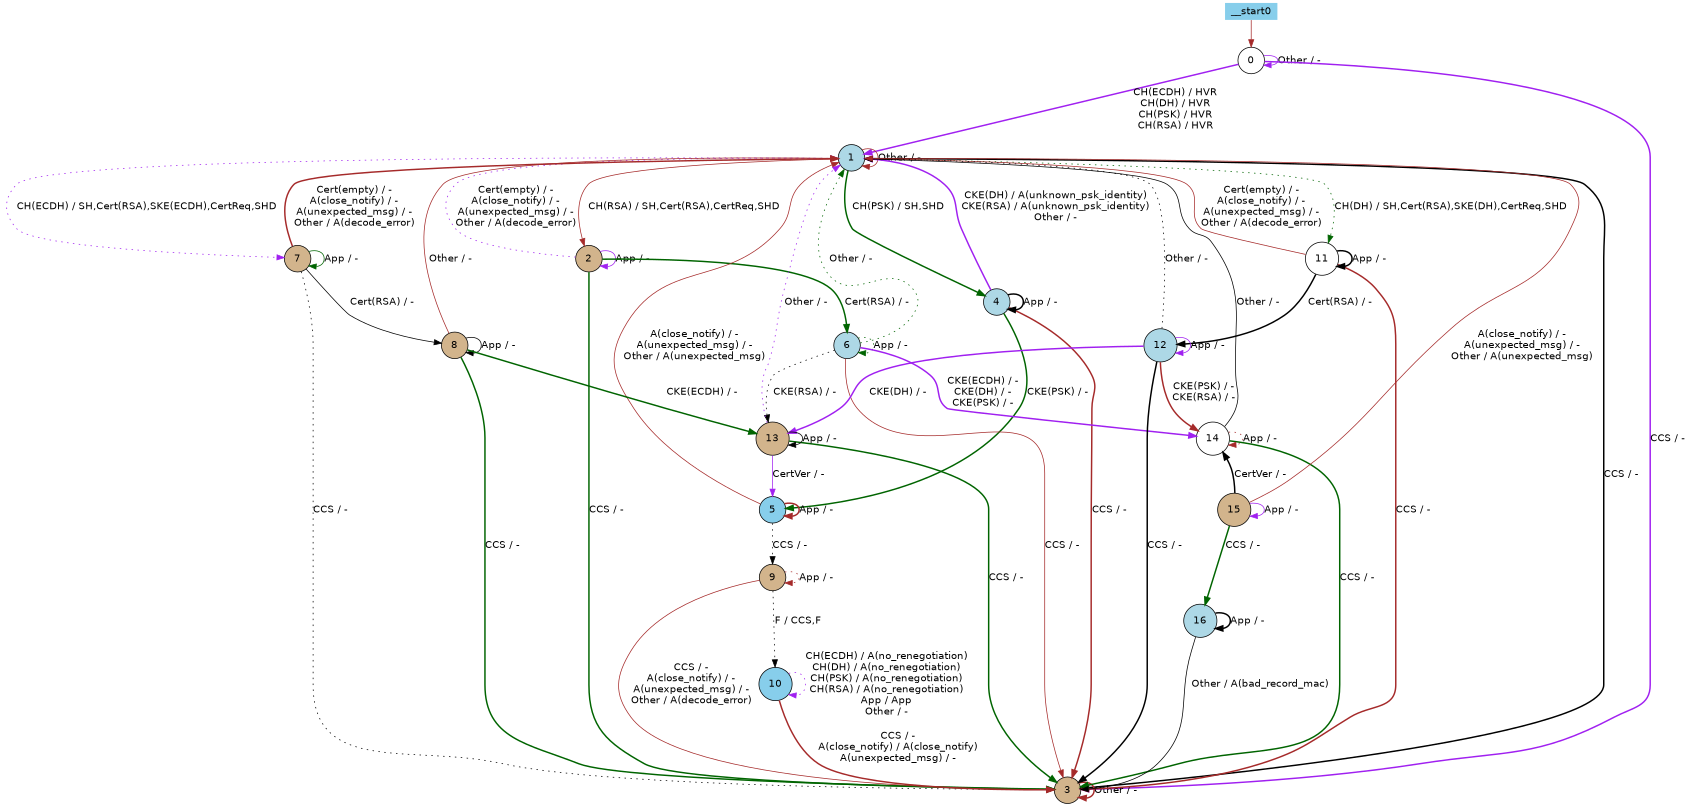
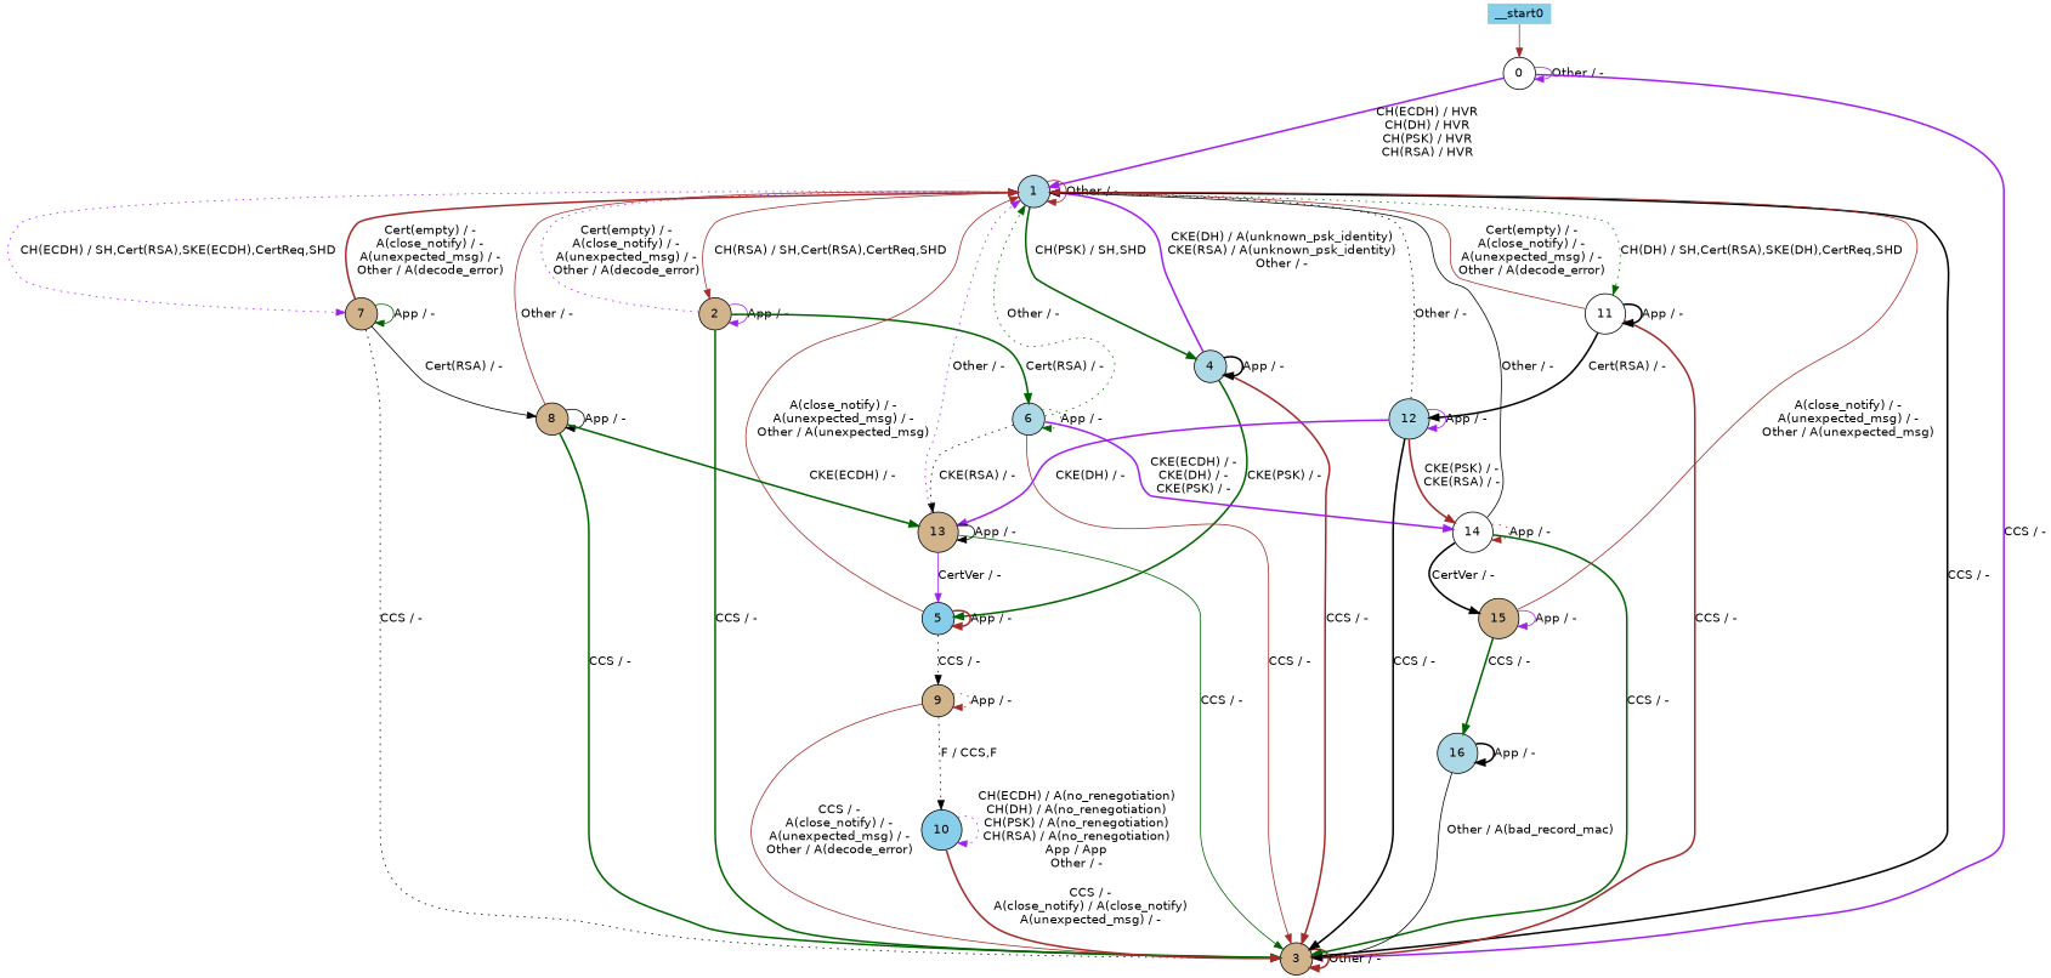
  digraph {
    fontname="DejaVu Sans"
    node [fillcolor=tan fontname="DejaVu Sans" shape=circle style=filled]
    edge [color=brown fontname="DejaVu Sans" style=bold]
    n1 [fillcolor=white label=0]
    n2 [fillcolor=lightblue label=1]
    n3 [label=3]
    n4 [label=2]
    n5 [fillcolor=lightblue label=4]
    n6 [label=7]
    n7 [fillcolor=white label=11]
    n8 [fillcolor=lightblue label=6]
    n9 [fillcolor=skyblue label=5]
    n10 [label=8]
    n11 [fillcolor=lightblue label=12]
    n12 [label=13]
    n13 [fillcolor=white label=14]
    n14 [label=9]
    n15 [fillcolor=skyblue label=10]
    n16 [label=15]
    n17 [fillcolor=lightblue label=16]
    __start0 [fillcolor=skyblue height=0 shape=none width=0]
    n1 -> n1 [color=purple label="Other / -" style=solid]
    n1 -> n2 [color=purple label="CH(ECDH) / HVR\nCH(DH) / HVR\nCH(PSK) / HVR\nCH(RSA) / HVR"]
    n1 -> n3 [color=purple label="CCS / -"]
    n2 -> n2 [label="Other / -" style=solid]
    n2 -> n3 [color=black label="CCS / -"]
    n2 -> n4 [label="CH(RSA) / SH,Cert(RSA),CertReq,SHD" style=solid]
    n2 -> n5 [color=darkgreen label="CH(PSK) / SH,SHD"]
    n2 -> n6 [color=purple label="CH(ECDH) / SH,Cert(RSA),SKE(ECDH),CertReq,SHD" style=dotted]
    n2 -> n7 [color=darkgreen label="CH(DH) / SH,Cert(RSA),SKE(DH),CertReq,SHD" style=dotted]
    n3 -> n3 [label="Other / -"]
    n4 -> n2 [color=purple label="Cert(empty) / -\nA(close_notify) / -\nA(unexpected_msg) / -\nOther / A(decode_error)" style=dotted]
    n4 -> n3 [color=darkgreen label="CCS / -"]
    n4 -> n4 [color=purple label="App / -" style=solid]
    n4 -> n8 [color=darkgreen label="Cert(RSA) / -"]
    n5 -> n2 [color=purple label="CKE(DH) / A(unknown_psk_identity)\nCKE(RSA) / A(unknown_psk_identity)\nOther / -"]
    n5 -> n3 [label="CCS / -"]
    n5 -> n5 [color=black label="App / -"]
    n5 -> n9 [color=darkgreen label="CKE(PSK) / -"]
    n6 -> n2 [label="Cert(empty) / -\nA(close_notify) / -\nA(unexpected_msg) / -\nOther / A(decode_error)"]
    n6 -> n3 [color=black label="CCS / -" style=dotted]
    n6 -> n6 [color=darkgreen label="App / -" style=solid]
    n6 -> n10 [color=black label="Cert(RSA) / -" style=solid]
    n7 -> n2 [label="Cert(empty) / -\nA(close_notify) / -\nA(unexpected_msg) / -\nOther / A(decode_error)" style=solid]
    n7 -> n3 [label="CCS / -"]
    n7 -> n7 [color=black label="App / -"]
    n7 -> n11 [color=black label="Cert(RSA) / -"]
    n8 -> n2 [color=darkgreen label="Other / -" style=dotted]
    n8 -> n3 [label="CCS / -" style=solid]
    n8 -> n8 [color=darkgreen label="App / -" style=dotted]
    n8 -> n12 [color=black label="CKE(RSA) / -" style=dotted]
    n8 -> n13 [color=purple label="CKE(ECDH) / -\nCKE(DH) / -\nCKE(PSK) / -"]
    n9 -> n2 [label="A(close_notify) / -\nA(unexpected_msg) / -\nOther / A(unexpected_msg)" style=solid]
    n9 -> n9 [label="App / -"]
    n9 -> n14 [color=black label="CCS / -" style=dotted]
    n10 -> n2 [label="Other / -" style=solid]
    n10 -> n3 [color=darkgreen label="CCS / -"]
    n10 -> n10 [color=black label="App / -" style=solid]
    n10 -> n12 [color=darkgreen label="CKE(ECDH) / -"]
    n11 -> n2 [color=black label="Other / -" style=dotted]
    n11 -> n3 [color=black label="CCS / -"]
    n11 -> n11 [color=purple label="App / -" style=solid]
    n11 -> n12 [color=purple label="CKE(DH) / -"]
    n11 -> n13 [label="CKE(PSK) / -\nCKE(RSA) / -"]
    n12 -> n2 [color=purple label="Other / -" style=dotted]
-   n12 -> n3 [color=darkgreen label="CCS / -"]
+   n12 -> n3 [color=darkgreen label="CCS / -" style=solid]
    n12 -> n9 [color=purple label="CertVer / -" style=solid]
    n12 -> n12 [color=black label="App / -" style=solid]
    n13 -> n2 [color=black label="Other / -" style=solid]
    n13 -> n3 [color=darkgreen label="CCS / -"]
    n13 -> n13 [label="App / -" style=dotted]
-   n16 -> n13 [color=black label="CertVer / -"]
+   n13 -> n16 [color=black label="CertVer / -"]
    n14 -> n3 [label="CCS / -\nA(close_notify) / -\nA(unexpected_msg) / -\nOther / A(decode_error)" style=solid]
    n14 -> n14 [label="App / -" style=dotted]
    n14 -> n15 [color=black label="F / CCS,F" style=dotted]
    n15 -> n3 [label="CCS / -\nA(close_notify) / A(close_notify)\nA(unexpected_msg) / -"]
    n15 -> n15 [color=purple label="CH(ECDH) / A(no_renegotiation)\nCH(DH) / A(no_renegotiation)\nCH(PSK) / A(no_renegotiation)\nCH(RSA) / A(no_renegotiation)\nApp / App\nOther / -" style=dotted]
    n16 -> n2 [label="A(close_notify) / -\nA(unexpected_msg) / -\nOther / A(unexpected_msg)" style=solid]
    n16 -> n16 [color=purple label="App / -" style=solid]
    n16 -> n17 [color=darkgreen label="CCS / -"]
    n17 -> n3 [color=black label="Other / A(bad_record_mac)" style=solid]
    n17 -> n17 [color=black label="App / -"]
    __start0 -> n1 [style=solid]
  }
